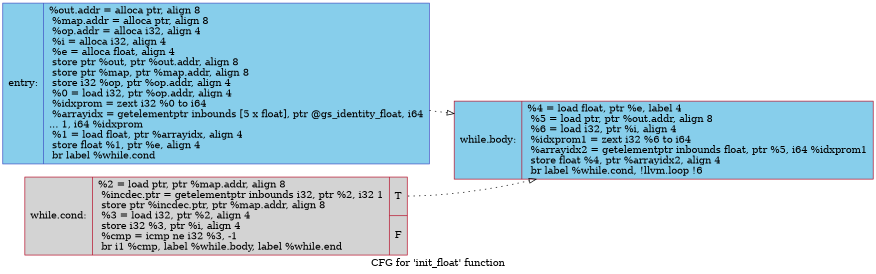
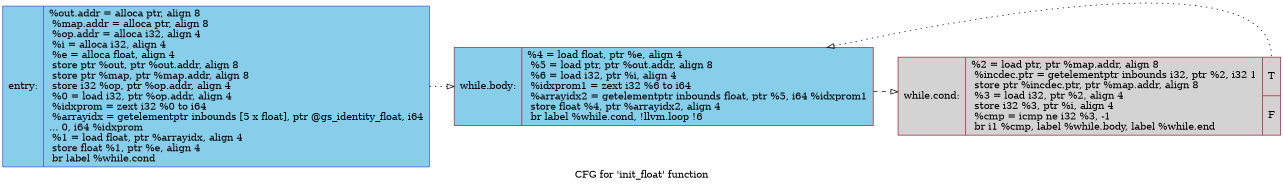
  digraph {
    fontname="DejaVu Serif"
    label="CFG for 'init_float' function"
    rankdir=LR
    node [color="#b70d28ff" fillcolor=skyblue fontname="DejaVu Serif" shape=record style=filled]
    edge [arrowhead=onormal color=black fontname="DejaVu Serif" style=dotted]
-   n1 [color="#3d50c3ff" label="{entry:\l|  %out.addr = alloca ptr, align 8\l  %map.addr = alloca ptr, align 8\l  %op.addr = alloca i32, align 4\l  %i = alloca i32, align 4\l  %e = alloca float, align 4\l  store ptr %out, ptr %out.addr, align 8\l  store ptr %map, ptr %map.addr, align 8\l  store i32 %op, ptr %op.addr, align 4\l  %0 = load i32, ptr %op.addr, align 4\l  %idxprom = zext i32 %0 to i64\l  %arrayidx = getelementptr inbounds [5 x float], ptr @gs_identity_float, i64\l... 1, i64 %idxprom\l  %1 = load float, ptr %arrayidx, align 4\l  store float %1, ptr %e, align 4\l  br label %while.cond\l}"]
-   n2 [label="{while.body:\l|  %4 = load float, ptr %e, label 4\l  %5 = load ptr, ptr %out.addr, align 8\l  %6 = load i32, ptr %i, align 4\l  %idxprom1 = zext i32 %6 to i64\l  %arrayidx2 = getelementptr inbounds float, ptr %5, i64 %idxprom1\l  store float %4, ptr %arrayidx2, align 4\l  br label %while.cond, !llvm.loop !6\l}"]
+   n1 [color="#3d50c3ff" label="{entry:\l|  %out.addr = alloca ptr, align 8\l  %map.addr = alloca ptr, align 8\l  %op.addr = alloca i32, align 4\l  %i = alloca i32, align 4\l  %e = alloca float, align 4\l  store ptr %out, ptr %out.addr, align 8\l  store ptr %map, ptr %map.addr, align 8\l  store i32 %op, ptr %op.addr, align 4\l  %0 = load i32, ptr %op.addr, align 4\l  %idxprom = zext i32 %0 to i64\l  %arrayidx = getelementptr inbounds [5 x float], ptr @gs_identity_float, i64\l... 0, i64 %idxprom\l  %1 = load float, ptr %arrayidx, align 4\l  store float %1, ptr %e, align 4\l  br label %while.cond\l}"]
+   n2 [label="{while.body:\l|  %4 = load float, ptr %e, align 4\l  %5 = load ptr, ptr %out.addr, align 8\l  %6 = load i32, ptr %i, align 4\l  %idxprom1 = zext i32 %6 to i64\l  %arrayidx2 = getelementptr inbounds float, ptr %5, i64 %idxprom1\l  store float %4, ptr %arrayidx2, align 4\l  br label %while.cond, !llvm.loop !6\l}"]
    n3 [fillcolor=lightgrey label="{while.cond:\l|  %2 = load ptr, ptr %map.addr, align 8\l  %incdec.ptr = getelementptr inbounds i32, ptr %2, i32 1\l  store ptr %incdec.ptr, ptr %map.addr, align 8\l  %3 = load i32, ptr %2, align 4\l  store i32 %3, ptr %i, align 4\l  %cmp = icmp ne i32 %3, -1\l  br i1 %cmp, label %while.body, label %while.end\l|{<s0>T|<s1>F}}"]
    n1 -> n2
+   n2 -> n3 [style=dashed]
    n3 -> n2 [tailport=s0]
  }
